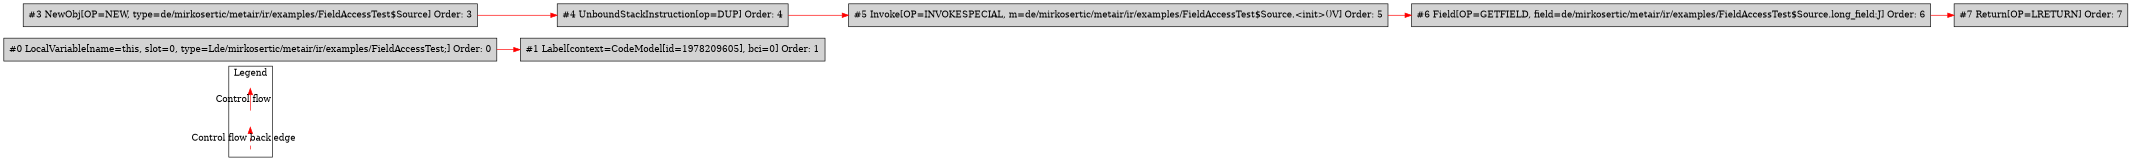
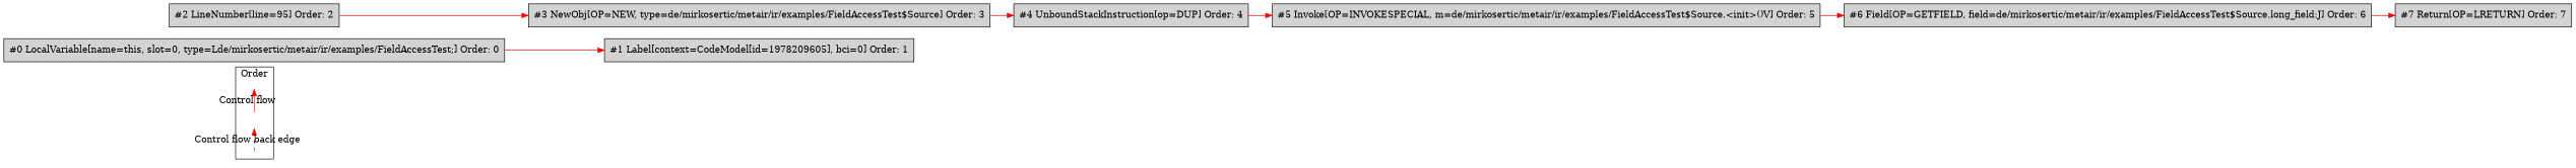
  digraph {
    rankdir=LR
    node [shape=box style=filled fillcolor=lightgrey]
    edge [color=red]
    c0 [shape=point style=invis fillcolor=""]
    c1 [shape=point style=invis fillcolor=""]
    c2 [shape=point style=invis fillcolor=""]
    c3 [shape=point style=invis fillcolor=""]
    n5 [label="#0 LocalVariable[name=this, slot=0, type=Lde/mirkosertic/metair/ir/examples/FieldAccessTest;] Order: 0"]
    n6 [label="#1 Label[context=CodeModel[id=1978209605], bci=0] Order: 1"]
+   n7 [label="#2 LineNumber[line=95] Order: 2"]
    n8 [label="#3 NewObj[OP=NEW, type=de/mirkosertic/metair/ir/examples/FieldAccessTest$Source] Order: 3"]
    n9 [label="#4 UnboundStackInstruction[op=DUP] Order: 4"]
    n10 [label="#5 Invoke[OP=INVOKESPECIAL, m=de/mirkosertic/metair/ir/examples/FieldAccessTest$Source.<init>()V] Order: 5"]
    n11 [label="#6 Field[OP=GETFIELD, field=de/mirkosertic/metair/ir/examples/FieldAccessTest$Source.long_field:J] Order: 6"]
    n12 [label="#7 Return[OP=LRETURN] Order: 7"]
    subgraph cluster_1 {
-     label=Legend
+     label=Order
      subgraph sub_2 {
        label=Legend
        rank=same
        c0
        c1
        c2
        c3
      }
    }
    c0 -> c1 [label="Control flow" style=solid]
    c2 -> c3 [label="Control flow back edge" style=dashed]
    n5 -> n6
+   n7 -> n8
    n8 -> n9
    n9 -> n10
    n10 -> n11
    n11 -> n12
  }
